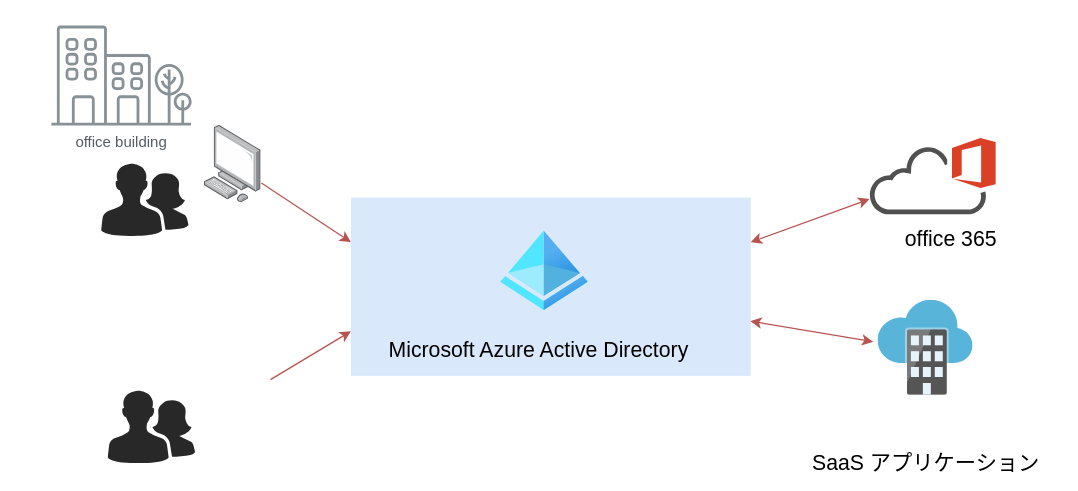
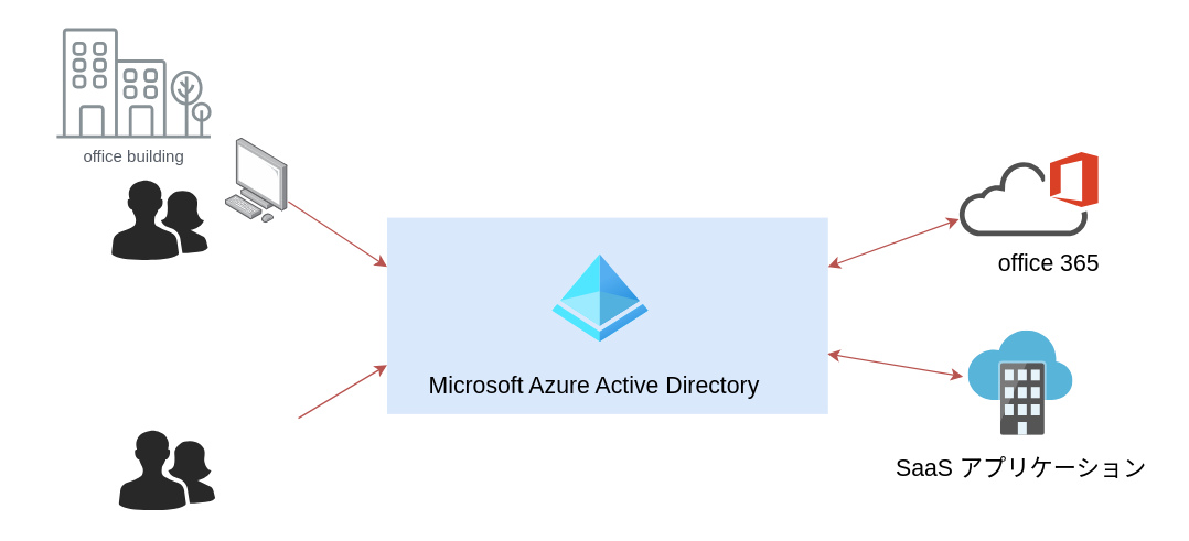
  <mxCell id="0" />
  <mxCell id="1" parent="0" />
  <mxCell id="2" value="" style="rounded=0;whiteSpace=wrap;html=1;fontSize=17;fillColor=#dae8fc;strokeColor=none;" vertex="1" parent="1"><mxGeometry x="280" y="157.68" width="320" height="142.66" as="geometry" /></mxCell>
  <mxCell id="3" value="" style="aspect=fixed;html=1;points=[];align=center;image;fontSize=12;image=img/lib/azure2/identity/Azure_Active_Directory.svg;" vertex="1" parent="1"><mxGeometry x="400" y="184.34" width="70" height="64" as="geometry" /></mxCell>
  <mxCell id="4" value="Microsoft Azure Active Directory" style="text;html=1;resizable=0;autosize=1;align=center;verticalAlign=middle;points=[];fillColor=none;strokeColor=none;rounded=0;fontSize=17;" vertex="1" parent="1"><mxGeometry x="300" y="266.34" width="260" height="30" as="geometry" /></mxCell>
  <mxCell id="5" value="" style="pointerEvents=1;shadow=0;dashed=0;html=1;strokeColor=none;fillColor=#505050;labelPosition=center;verticalLabelPosition=bottom;outlineConnect=0;verticalAlign=top;align=center;shape=mxgraph.office.clouds.office_365;fontSize=17;" vertex="1" parent="1"><mxGeometry x="695" y="110" width="101" height="61" as="geometry" /></mxCell>
  <mxCell id="6" value="office 365" style="text;html=1;resizable=0;autosize=1;align=center;verticalAlign=middle;points=[];fillColor=none;strokeColor=none;rounded=0;fontSize=17;" vertex="1" parent="1"><mxGeometry x="715" y="177" width="90" height="30" as="geometry" /></mxCell>
  <mxCell id="7" value="" style="aspect=fixed;html=1;points=[];align=center;image;fontSize=12;image=img/lib/mscae/Software_as_a_Service.svg;" vertex="1" parent="1"><mxGeometry x="702" y="240" width="76" height="76" as="geometry" /></mxCell>
- <mxCell id="8" value="SaaS アプリケーション" style="text;html=1;resizable=0;autosize=1;align=center;verticalAlign=middle;points=[];fillColor=none;strokeColor=none;rounded=0;fontSize=17;" vertex="1" parent="1"><mxGeometry x="640" y="356" width="200" height="30" as="geometry" /></mxCell>
+ <mxCell id="8" value="SaaS アプリケーション" style="text;html=1;resizable=0;autosize=1;align=center;verticalAlign=middle;points=[];fillColor=none;strokeColor=none;rounded=0;fontSize=17;" vertex="1" parent="1"><mxGeometry x="640" y="326" width="200" height="30" as="geometry" /></mxCell>
  <mxCell id="9" value="office building" style="outlineConnect=0;gradientColor=none;fontColor=#545B64;strokeColor=none;fillColor=#879196;dashed=0;verticalLabelPosition=bottom;verticalAlign=top;align=center;html=1;fontSize=12;fontStyle=0;aspect=fixed;shape=mxgraph.aws4.illustration_office_building;pointerEvents=1" vertex="1" parent="1"><mxGeometry x="40" y="20" width="112.68" height="80" as="geometry" /></mxCell>
  <mxCell id="10" value="" style="shape=image;html=1;verticalAlign=top;verticalLabelPosition=bottom;labelBackgroundColor=#ffffff;imageAspect=0;aspect=fixed;image=https://cdn2.iconfinder.com/data/icons/it-technology/70/phoneidk-128.png;fontSize=17;" vertex="1" parent="1"><mxGeometry x="155.26" y="291.34" width="60.34" height="60.34" as="geometry" /></mxCell>
  <mxCell id="11" value="" style="orthogonalLoop=1;jettySize=auto;html=1;fontSize=17;rounded=0;fillColor=#f8cecc;strokeColor=#b85450;entryX=0;entryY=0.25;entryDx=0;entryDy=0;" edge="1" parent="1" source="12" target="2"><mxGeometry relative="1" as="geometry"><mxPoint x="220" y="150" as="sourcePoint" /></mxGeometry></mxCell>
  <mxCell id="12" value="" style="points=[];aspect=fixed;html=1;align=center;shadow=0;dashed=0;image;image=img/lib/allied_telesis/computer_and_terminals/Personal_Computer.svg;fontSize=17;" vertex="1" parent="1"><mxGeometry x="162.68" y="100" width="45.6" height="61.8" as="geometry" /></mxCell>
  <mxCell id="13" value="" style="verticalLabelPosition=bottom;html=1;fillColor=#282828;strokeColor=none;verticalAlign=top;pointerEvents=1;align=center;shape=mxgraph.cisco_safe.people_places_things_icons.icon2;fontSize=17;" vertex="1" parent="1"><mxGeometry x="80" y="130" width="70" height="58.5" as="geometry" /></mxCell>
  <mxCell id="14" value="" style="orthogonalLoop=1;jettySize=auto;html=1;fontSize=17;rounded=0;fillColor=#f8cecc;strokeColor=#b85450;entryX=0;entryY=0.75;entryDx=0;entryDy=0;" edge="1" parent="1" source="10" target="2"><mxGeometry relative="1" as="geometry"><mxPoint x="208.23" y="186.119" as="sourcePoint" /><mxPoint x="280" y="199.401" as="targetPoint" /><Array as="points" /></mxGeometry></mxCell>
  <mxCell id="15" value="" style="orthogonalLoop=1;jettySize=auto;html=1;fontSize=17;rounded=0;fillColor=#f8cecc;strokeColor=#b85450;exitX=1;exitY=0.25;exitDx=0;exitDy=0;startArrow=classic;startFill=1;" edge="1" parent="1" source="2" target="5"><mxGeometry relative="1" as="geometry"><mxPoint x="210" y="180" as="sourcePoint" /><mxPoint x="280" y="194.916" as="targetPoint" /><Array as="points" /></mxGeometry></mxCell>
  <mxCell id="16" value="" style="orthogonalLoop=1;jettySize=auto;html=1;fontSize=17;rounded=0;fillColor=#f8cecc;strokeColor=#b85450;exitX=0.999;exitY=0.693;exitDx=0;exitDy=0;entryX=-0.053;entryY=0.435;entryDx=0;entryDy=0;entryPerimeter=0;startArrow=classic;startFill=1;exitPerimeter=0;" edge="1" parent="1" source="2" target="7"><mxGeometry relative="1" as="geometry"><mxPoint x="600" y="193.345" as="sourcePoint" /><mxPoint x="695" y="129.876" as="targetPoint" /><Array as="points" /></mxGeometry></mxCell>
  <mxCell id="17" value="" style="verticalLabelPosition=bottom;html=1;fillColor=#282828;strokeColor=none;verticalAlign=top;pointerEvents=1;align=center;shape=mxgraph.cisco_safe.people_places_things_icons.icon2;fontSize=17;" vertex="1" parent="1"><mxGeometry x="85.26" y="311.75" width="70" height="58.5" as="geometry" /></mxCell>
  <mxCell id="18" value="" style="shape=image;html=1;verticalAlign=top;verticalLabelPosition=bottom;labelBackgroundColor=#ffffff;imageAspect=0;aspect=fixed;image=https://cdn2.iconfinder.com/data/icons/icon-set-32-px/32/Coffee_Shop.png;fontSize=17;" vertex="1" parent="1"><mxGeometry x="85.26" y="230.34" width="70" height="70" as="geometry" /></mxCell>
  <mxCell id="19" value="" style="shape=image;html=1;verticalAlign=top;verticalLabelPosition=bottom;labelBackgroundColor=#ffffff;imageAspect=0;aspect=fixed;image=https://cdn1.iconfinder.com/data/icons/barista/256/barista-icons_coffee-shop-sign-128.png;fontSize=17;" vertex="1" parent="1"><mxGeometry y="213.34" width="78" height="78" as="geometry" x="20" /></mxCell>
